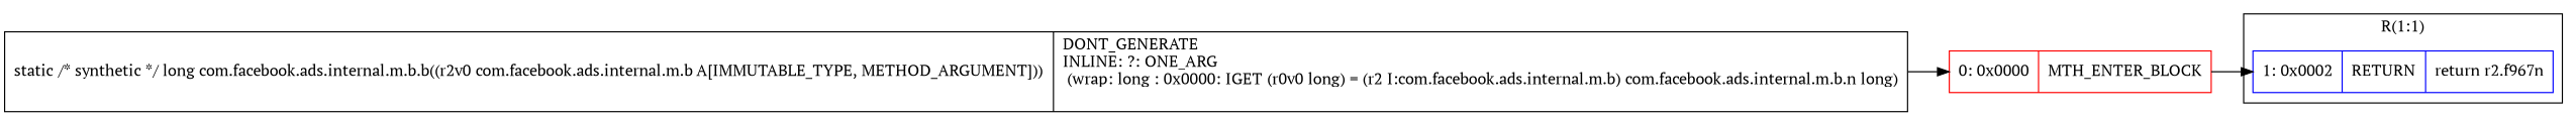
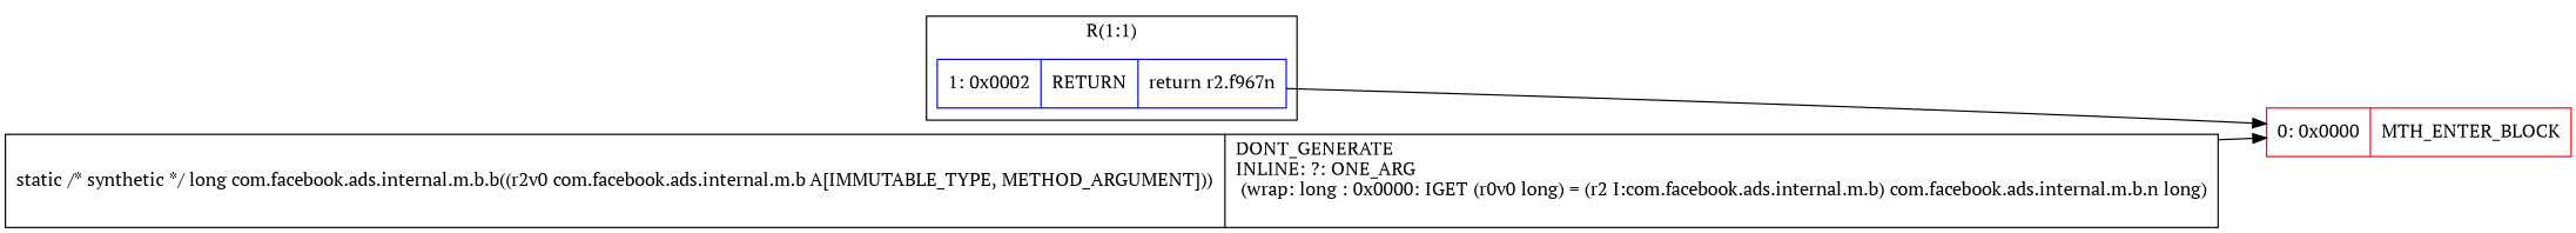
  digraph {
    rankdir=LR
    fontname="PT Serif"
    node [shape=record fontname="PT Serif"]
    edge [fontname="PT Serif"]
    n1 [color=blue label="{1\:\ 0x0002|RETURN\l|return r2.f967n\l}"]
    n2 [color=red label="{0\:\ 0x0000|MTH_ENTER_BLOCK\l}"]
    n3 [label="{static \/* synthetic *\/ long com.facebook.ads.internal.m.b.b((r2v0 com.facebook.ads.internal.m.b A[IMMUTABLE_TYPE, METHOD_ARGUMENT]))  | DONT_GENERATE\lINLINE: ?: ONE_ARG  \l  (wrap: long : 0x0000: IGET  (r0v0 long) = (r2 I:com.facebook.ads.internal.m.b) com.facebook.ads.internal.m.b.n long)\l\l}"]
    subgraph cluster_1 {
      label="R(1:1)"
      n1
    }
-   n2 -> n1
+   n1 -> n2
    n3 -> n2
  }
